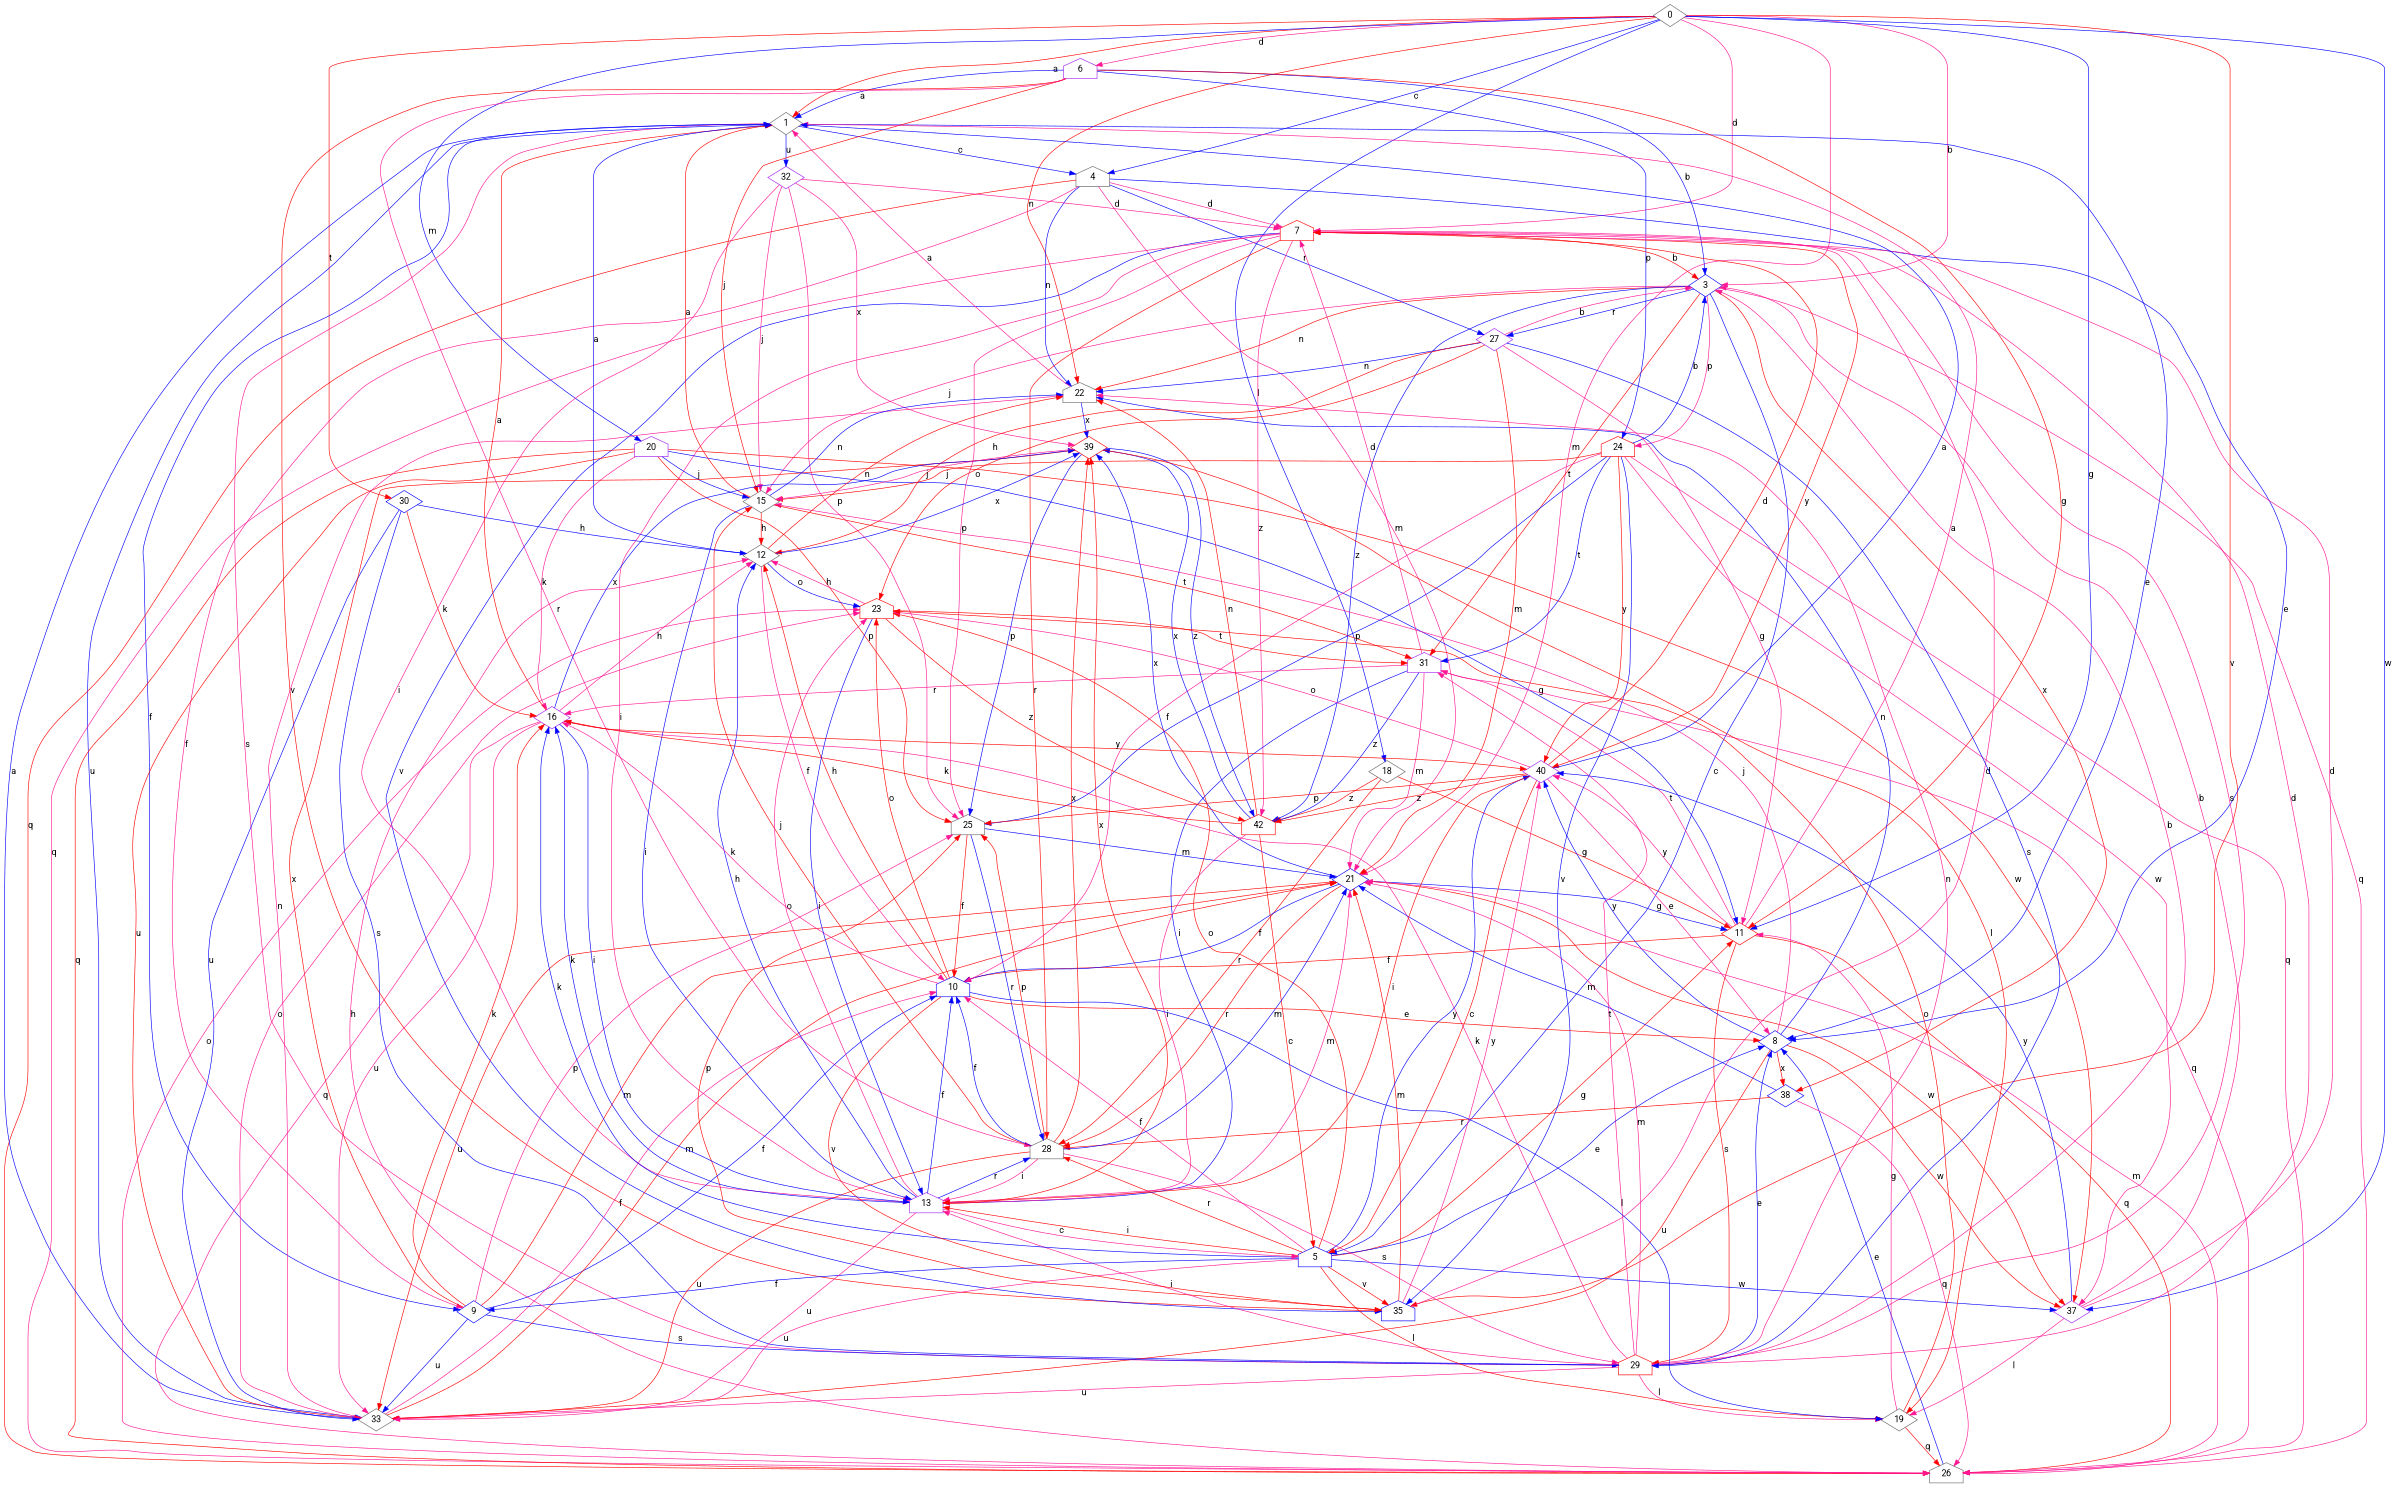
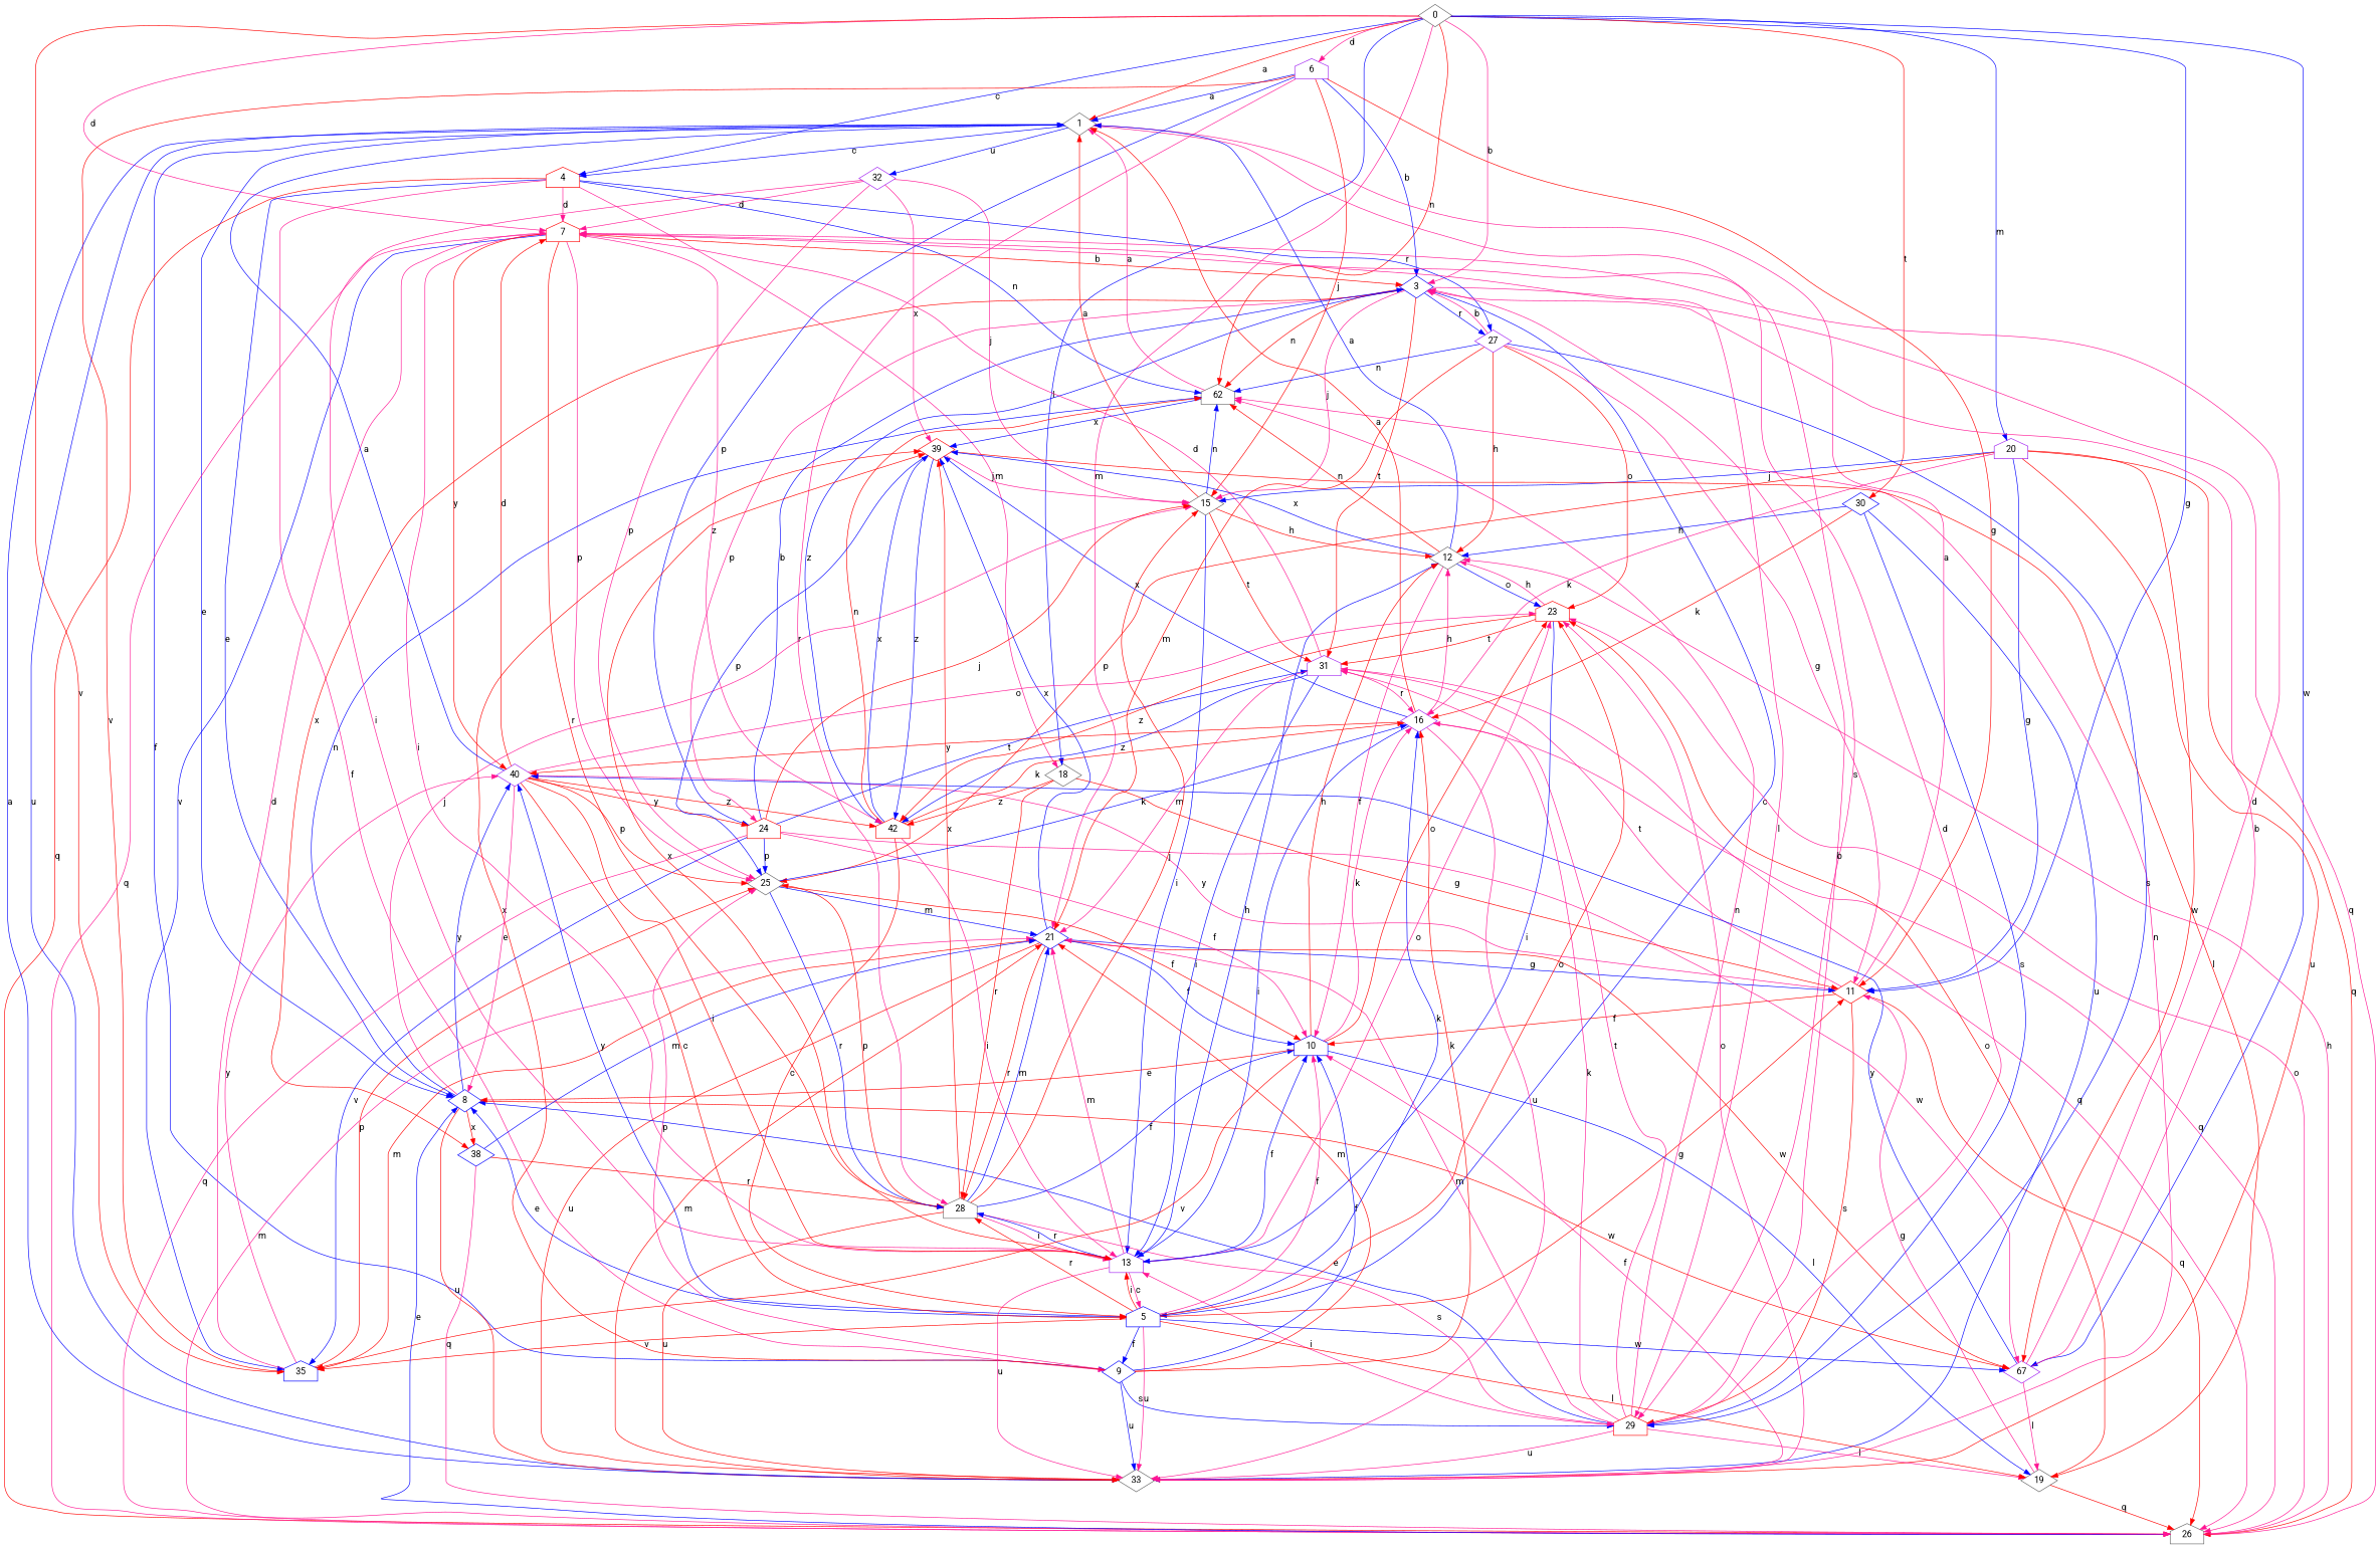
  strict digraph {
    fontname=Roboto
    node [color=gray40 fontname=Roboto shape=diamond]
    edge [color=red fontname=Roboto]
    0
    1
    3 [color=blue]
-   4 [shape=house]
+   4 [color=red shape=house]
    6 [color=purple shape=house]
    7 [color=red shape=house]
    11 [color=red]
    18
    20 [color=purple shape=house]
    21 [color=blue]
-   22 [shape=house]
+   22 [shape=house label=62]
    30 [color=blue]
    35 [color=blue shape=house]
-   37 [color=purple]
+   37 [color=purple label=67]
    8 [color=blue]
    9 [color=blue]
    29 [color=red shape=house]
    32 [color=purple]
    33
    5 [color=blue shape=house]
    15
    24 [color=red shape=house]
    26 [shape=house]
    27 [color=purple]
    31 [color=purple shape=house]
    38 [color=blue]
    42 [color=red shape=house]
    28 [shape=house]
    13 [color=purple shape=house]
    40 [color=purple]
-   25 [shape=house]
+   25
    10 [color=blue shape=house]
    16 [color=purple]
    39 [color=red]
    12
    19
    23 [color=red shape=house]
    0 -> 1 [label=a]
    0 -> 3 [color=deeppink label=b]
    0 -> 4 [color=blue label=c]
    0 -> 6 [color=deeppink label=d]
    0 -> 7 [color=deeppink label=d]
    0 -> 11 [color=blue label=g]
    0 -> 18 [color=blue label=l]
    0 -> 20 [color=blue label=m]
    0 -> 21 [color=deeppink label=m]
    0 -> 22 [label=n]
    0 -> 30 [label=t]
    0 -> 35 [label=v]
    0 -> 37 [color=blue label=w]
    1 -> 4 [color=blue label=c]
    1 -> 8 [color=blue label=e]
    1 -> 9 [color=blue label=f]
    1 -> 29 [color=deeppink label=s]
    1 -> 32 [color=blue label=u]
    1 -> 33 [color=blue label=u]
    3 -> 22 [label=n]
    3 -> 5 [color=blue label=c]
    3 -> 15 [color=deeppink label=j]
    3 -> 24 [color=deeppink label=p]
    3 -> 26 [color=deeppink label=q]
    3 -> 27 [color=blue label=r]
    3 -> 31 [label=t]
    3 -> 38 [label=x]
    3 -> 42 [color=blue label=z]
    4 -> 7 [color=deeppink label=d]
-   4 -> 21 [color=deeppink label=m]
+   4 -> 18 [color=deeppink label=m]
    4 -> 22 [color=blue label=n]
    4 -> 8 [color=blue label=e]
    4 -> 9 [color=deeppink label=f]
    4 -> 26 [label=q]
    4 -> 27 [color=blue label=r]
    6 -> 1 [color=blue label=a]
    6 -> 3 [color=blue label=b]
    6 -> 11 [label=g]
    6 -> 35 [label=v]
    6 -> 15 [label=j]
    6 -> 24 [color=blue label=p]
    6 -> 28 [color=deeppink label=r]
    7 -> 3 [label=b]
    7 -> 35 [color=blue label=v]
-   7 -> 29 [color=deeppink label=s]
+   7 -> 29 [color=deeppink label=l]
    7 -> 26 [color=deeppink label=q]
    7 -> 42 [color=deeppink label=z]
    7 -> 28 [label=r]
    7 -> 13 [color=deeppink label=i]
    7 -> 40 [label=y]
    7 -> 25 [color=deeppink label=p]
    11 -> 1 [color=deeppink label=a]
    11 -> 29 [label=s]
    11 -> 26 [label=q]
    11 -> 31 [color=deeppink label=t]
    11 -> 40 [color=deeppink label=y]
    11 -> 10 [label=f]
    18 -> 11 [label=g]
    18 -> 42 [label=z]
    18 -> 28 [label=r]
    20 -> 11 [color=blue label=g]
    20 -> 37 [label=w]
    20 -> 33 [label=u]
    20 -> 15 [color=blue label=j]
    20 -> 26 [label=q]
    20 -> 25 [label=p]
    20 -> 16 [color=deeppink label=k]
    21 -> 11 [color=blue label=g]
    21 -> 37 [label=w]
    21 -> 33 [label=u]
    21 -> 28 [label=r]
    21 -> 10 [color=blue label=f]
    21 -> 39 [color=blue label=x]
    22 -> 1 [color=deeppink label=a]
    22 -> 39 [color=blue label=x]
    30 -> 29 [color=blue label=s]
    30 -> 33 [color=blue label=u]
    30 -> 16 [label=k]
    30 -> 12 [color=blue label=h]
    35 -> 7 [color=deeppink label=d]
    35 -> 21 [label=m]
    35 -> 40 [color=deeppink label=y]
    35 -> 25 [label=p]
    37 -> 3 [color=deeppink label=b]
    37 -> 7 [color=deeppink label=d]
    37 -> 40 [color=blue label=y]
    37 -> 19 [color=deeppink label=l]
    8 -> 22 [color=blue label=n]
    8 -> 37 [label=w]
    8 -> 33 [label=u]
    8 -> 15 [color=deeppink label=j]
    8 -> 38 [label=x]
    8 -> 40 [color=blue label=y]
    9 -> 21 [label=m]
    9 -> 29 [color=blue label=s]
    9 -> 33 [color=blue label=u]
    9 -> 25 [color=deeppink label=p]
    9 -> 10 [color=blue label=f]
    9 -> 16 [label=k]
    9 -> 39 [label=x]
    29 -> 3 [color=deeppink label=b]
    29 -> 7 [color=deeppink label=d]
    29 -> 21 [color=deeppink label=m]
    29 -> 22 [color=deeppink label=n]
    29 -> 8 [color=blue label=e]
    29 -> 33 [color=deeppink label=u]
    29 -> 31 [color=deeppink label=t]
    29 -> 13 [color=deeppink label=i]
    29 -> 16 [color=deeppink label=k]
    29 -> 19 [color=deeppink label=l]
    32 -> 7 [color=deeppink label=d]
    32 -> 15 [color=deeppink label=j]
    32 -> 13 [color=deeppink label=i]
    32 -> 25 [color=deeppink label=p]
    32 -> 39 [color=deeppink label=x]
    33 -> 1 [color=blue label=a]
    33 -> 21 [label=m]
    33 -> 22 [color=deeppink label=n]
    33 -> 10 [color=deeppink label=f]
    33 -> 23 [color=deeppink label=o]
    5 -> 11 [label=g]
    5 -> 35 [label=v]
    5 -> 37 [color=blue label=w]
    5 -> 8 [color=blue label=e]
    5 -> 9 [color=blue label=f]
    5 -> 33 [color=deeppink label=u]
    5 -> 28 [label=r]
    5 -> 13 [label=i]
    5 -> 40 [color=blue label=y]
    5 -> 10 [color=deeppink label=f]
    5 -> 16 [color=blue label=k]
    5 -> 19 [label=l]
    5 -> 23 [label=o]
    15 -> 1 [label=a]
    15 -> 22 [color=blue label=n]
    15 -> 31 [label=t]
    15 -> 13 [color=blue label=i]
    15 -> 12 [label=h]
    24 -> 3 [color=blue label=b]
    24 -> 35 [color=blue label=v]
    24 -> 37 [color=deeppink label=w]
    24 -> 15 [label=j]
    24 -> 26 [color=deeppink label=q]
    24 -> 31 [color=blue label=t]
-   24 -> 40 [label=y]
+   40 -> 24 [label=y]
    24 -> 25 [color=blue label=p]
    24 -> 10 [color=deeppink label=f]
    26 -> 21 [color=deeppink label=m]
    26 -> 8 [color=blue label=e]
    26 -> 12 [color=deeppink label=h]
    26 -> 23 [color=deeppink label=o]
    27 -> 3 [color=deeppink label=b]
    27 -> 11 [color=deeppink label=g]
    27 -> 21 [label=m]
    27 -> 22 [color=blue label=n]
    27 -> 29 [color=blue label=s]
    27 -> 12 [label=h]
    27 -> 23 [label=o]
    31 -> 7 [color=deeppink label=d]
    31 -> 21 [color=deeppink label=m]
    31 -> 26 [color=deeppink label=q]
    31 -> 42 [color=blue label=z]
    31 -> 13 [color=blue label=i]
    31 -> 16 [color=deeppink label=r]
    38 -> 21 [color=blue label=m]
    38 -> 26 [color=deeppink label=q]
    38 -> 28 [label=r]
    42 -> 22 [label=n]
    42 -> 5 [label=c]
    42 -> 13 [color=deeppink label=i]
    42 -> 16 [label=k]
    42 -> 39 [color=blue label=x]
    28 -> 21 [color=blue label=m]
    28 -> 29 [color=deeppink label=s]
    28 -> 33 [label=u]
    28 -> 15 [label=j]
    28 -> 13 [color=deeppink label=i]
    28 -> 25 [label=p]
    28 -> 10 [color=blue label=f]
    28 -> 39 [label=x]
    13 -> 21 [color=deeppink label=m]
    13 -> 33 [color=deeppink label=u]
    13 -> 5 [color=deeppink label=c]
    13 -> 28 [color=blue label=r]
    13 -> 10 [color=blue label=f]
-   13 -> 16 [color=blue label=k]
+   25 -> 16 [color=blue label=k]
    13 -> 39 [label=x]
    13 -> 12 [color=blue label=h]
    13 -> 23 [color=deeppink label=o]
    40 -> 1 [color=blue label=a]
    40 -> 7 [label=d]
    40 -> 8 [color=deeppink label=e]
    40 -> 5 [label=c]
    40 -> 42 [label=z]
    40 -> 13 [label=i]
    40 -> 25 [label=p]
    40 -> 23 [color=deeppink label=o]
    25 -> 21 [color=blue label=m]
    25 -> 28 [color=blue label=r]
    25 -> 10 [label=f]
    10 -> 35 [label=v]
    10 -> 8 [label=e]
    10 -> 16 [color=deeppink label=k]
    10 -> 12 [label=h]
    10 -> 19 [color=blue label=l]
    10 -> 23 [label=o]
    16 -> 1 [label=a]
    16 -> 33 [color=deeppink label=u]
    16 -> 26 [color=deeppink label=q]
    16 -> 13 [color=blue label=i]
    16 -> 40 [label=y]
    16 -> 39 [color=blue label=x]
    16 -> 12 [color=deeppink label=h]
    39 -> 15 [color=deeppink label=j]
    39 -> 42 [color=blue label=z]
    39 -> 25 [color=blue label=p]
    39 -> 19 [label=l]
    12 -> 1 [color=blue label=a]
    12 -> 22 [label=n]
    12 -> 10 [color=deeppink label=f]
    12 -> 39 [color=blue label=x]
    12 -> 23 [color=blue label=o]
    19 -> 11 [color=deeppink label=g]
    19 -> 26 [label=q]
    19 -> 23 [label=o]
    23 -> 31 [label=t]
    23 -> 42 [label=z]
    23 -> 13 [color=blue label=i]
    23 -> 12 [color=deeppink label=h]
  }
